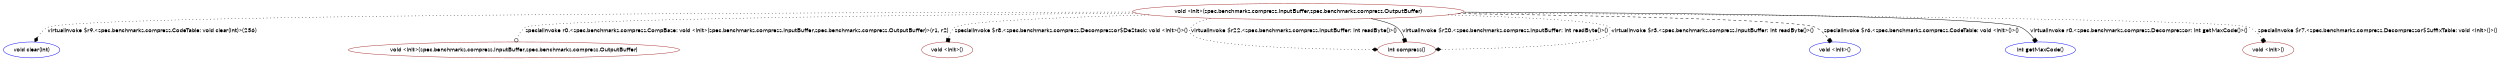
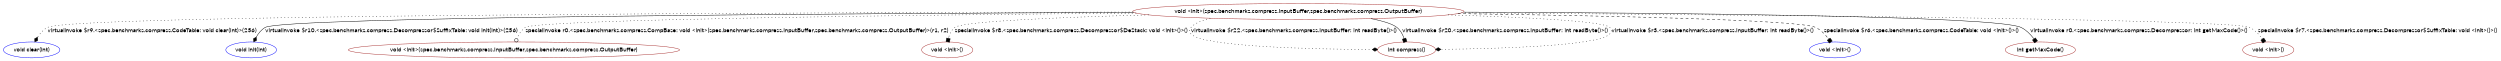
  digraph {
    fontname=Lato
    node [color=brown fontname=Lato]
    edge [arrowhead=box fontname=Lato style=dotted]
    n1 [color=blue label="void clear(int)"]
    n2 [label="void <init>(spec.benchmarks.compress.InputBuffer,spec.benchmarks.compress.OutputBuffer)"]
+   n3 [color=blue label="void init(int)"]
    n4 [label="void <init>(spec.benchmarks.compress.InputBuffer,spec.benchmarks.compress.OutputBuffer)"]
    n5 [label="void <init>()"]
    n6 [label="int compress()"]
    n7 [color=blue label="void <init>()"]
-   n8 [color=blue label="int getMaxCode()"]
+   n8 [label="int getMaxCode()"]
    n9 [label="void <init>()"]
    n2 -> n1 [arrowhead=diamond label="virtualinvoke $r9.<spec.benchmarks.compress.CodeTable: void clear(int)>(256)"]
+   n2 -> n3 [arrowhead=diamond label="virtualinvoke $r10.<spec.benchmarks.compress.Decompressor$SuffixTable: void init(int)>(256)" style=solid]
    n2 -> n4 [arrowhead=odot label="specialinvoke r0.<spec.benchmarks.compress.CompBase: void <init>(spec.benchmarks.compress.InputBuffer,spec.benchmarks.compress.OutputBuffer)>(r1, r2)"]
    n2 -> n5 [label="specialinvoke $r8.<spec.benchmarks.compress.Decompressor$DeStack: void <init>()>()"]
    n2 -> n6 [arrowhead=diamond label="virtualinvoke $r22.<spec.benchmarks.compress.InputBuffer: int readByte()>()"]
    n2 -> n6 [label="virtualinvoke $r20.<spec.benchmarks.compress.InputBuffer: int readByte()>()" style=solid]
    n2 -> n6 [arrowhead=diamond label="virtualinvoke $r3.<spec.benchmarks.compress.InputBuffer: int readByte()>()"]
    n2 -> n7 [label="specialinvoke $r6.<spec.benchmarks.compress.CodeTable: void <init>()>()" style=dashed]
    n2 -> n8 [label="virtualinvoke r0.<spec.benchmarks.compress.Decompressor: int getMaxCode()>()" style=solid]
    n2 -> n9 [label="specialinvoke $r7.<spec.benchmarks.compress.Decompressor$SuffixTable: void <init>()>()"]
  }
